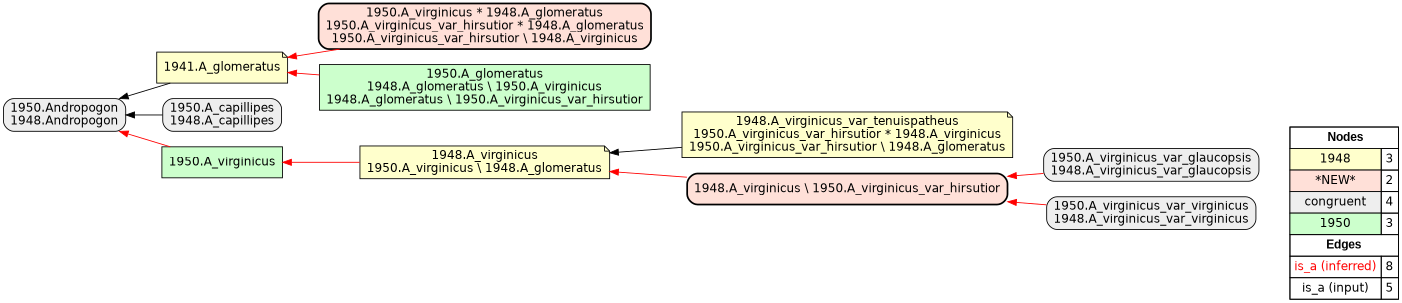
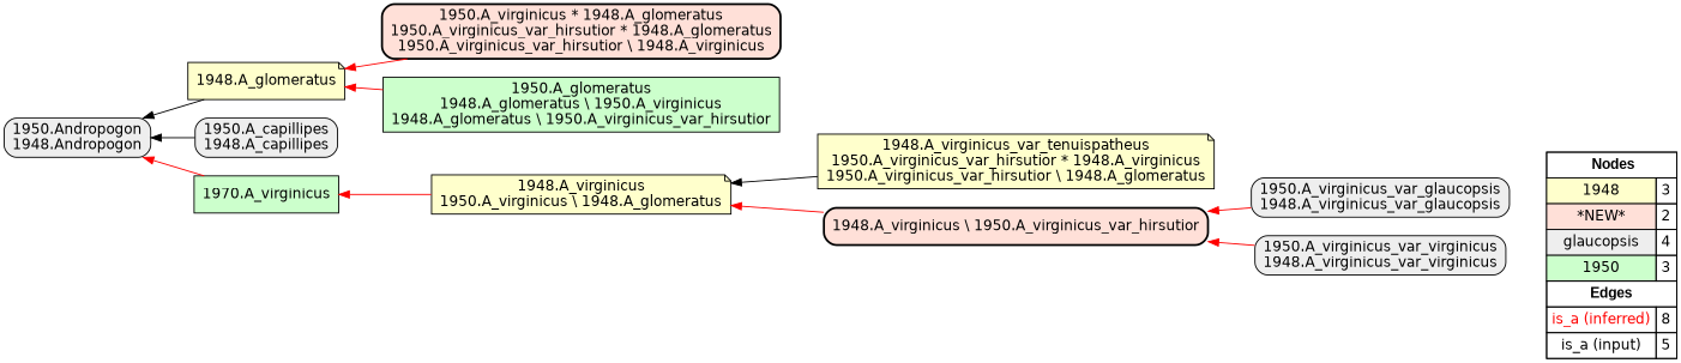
  digraph {
    rankdir=RL
    node [fillcolor="#EEEEEE" fontname=helvetica shape=box style=filled]
    edge [arrowhead=normal color="#FF0000" constraint=true penwidth=1 style=solid]
-   n1 [fillcolor=white label=<   <TABLE BORDER="0" CELLBORDER="1" CELLSPACING="0" CELLPADDING="4">  <TR> <TD COLSPAN="2"><font face="Arial Black"> Nodes</font></TD> </TR>  <TR>   <TD bgcolor="#FFFFCC" fontname="helvetica">1948</TD>   <TD>3</TD>   </TR>  <TR>   <TD bgcolor="#FFE0D8" fontname="helvetica">*NEW*</TD>   <TD>2</TD>   </TR>  <TR>   <TD bgcolor="#EEEEEE" fontname="helvetica">congruent</TD>   <TD>4</TD>   </TR>  <TR>   <TD bgcolor="#CCFFCC" fontname="helvetica">1950</TD>   <TD>3</TD>   </TR>  <TR> <TD COLSPAN="2"><font face = "Arial Black"> Edges </font></TD> </TR>  <TR>   <TD><font color ="#FF0000">is_a (inferred)</font></TD><TD>8</TD> </TR> <TR>   <TD><font color ="#000000">is_a (input)</font></TD><TD>5</TD> </TR> </TABLE>   > margin=0]
+   n1 [fillcolor=white label=<   <TABLE BORDER="0" CELLBORDER="1" CELLSPACING="0" CELLPADDING="4">  <TR> <TD COLSPAN="2"><font face="Arial Black"> Nodes</font></TD> </TR>  <TR>   <TD bgcolor="#FFFFCC" fontname="helvetica">1948</TD>   <TD>3</TD>   </TR>  <TR>   <TD bgcolor="#FFE0D8" fontname="helvetica">*NEW*</TD>   <TD>2</TD>   </TR>  <TR>   <TD bgcolor="#EEEEEE" fontname="helvetica">glaucopsis</TD>   <TD>4</TD>   </TR>  <TR>   <TD bgcolor="#CCFFCC" fontname="helvetica">1950</TD>   <TD>3</TD>   </TR>  <TR> <TD COLSPAN="2"><font face = "Arial Black"> Edges </font></TD> </TR>  <TR>   <TD><font color ="#FF0000">is_a (inferred)</font></TD><TD>8</TD> </TR> <TR>   <TD><font color ="#000000">is_a (input)</font></TD><TD>5</TD> </TR> </TABLE>   > margin=0]
    "1948.A_virginicus\n1950.A_virginicus \\ 1948.A_glomeratus" [fillcolor="#FFFFCC" shape=note]
-   "1950.A_virginicus" [fillcolor="#CCFFCC"]
+   "1950.A_virginicus" [fillcolor="#CCFFCC" label="1970.A_virginicus"]
    "1950.Andropogon\n1948.Andropogon" [style="filled,rounded"]
-   "1948.A_glomeratus" [fillcolor="#FFFFCC" shape=note label="1941.A_glomeratus"]
+   "1948.A_glomeratus" [fillcolor="#FFFFCC" shape=note]
    "1948.A_virginicus_var_tenuispatheus\n1950.A_virginicus_var_hirsutior * 1948.A_virginicus\n1950.A_virginicus_var_hirsutior \\ 1948.A_glomeratus" [fillcolor="#FFFFCC" shape=note]
    "1948.A_virginicus \\ 1950.A_virginicus_var_hirsutior" [fillcolor="#FFE0D8" style="filled,rounded,bold"]
    "1950.A_virginicus * 1948.A_glomeratus\n1950.A_virginicus_var_hirsutior * 1948.A_glomeratus\n1950.A_virginicus_var_hirsutior \\ 1948.A_virginicus" [fillcolor="#FFE0D8" style="filled,rounded,bold"]
    "1950.A_virginicus_var_glaucopsis\n1948.A_virginicus_var_glaucopsis" [style="filled,rounded"]
    "1950.A_capillipes\n1948.A_capillipes" [style="filled,rounded"]
    "1950.A_virginicus_var_virginicus\n1948.A_virginicus_var_virginicus" [style="filled,rounded"]
    "1950.A_glomeratus\n1948.A_glomeratus \\ 1950.A_virginicus\n1948.A_glomeratus \\ 1950.A_virginicus_var_hirsutior" [fillcolor="#CCFFCC"]
    subgraph sub_1 {
      rank=source
      n1
    }
    "1948.A_virginicus\n1950.A_virginicus \\ 1948.A_glomeratus" -> "1950.A_virginicus"
    "1950.A_virginicus" -> "1950.Andropogon\n1948.Andropogon"
    "1948.A_glomeratus" -> "1950.Andropogon\n1948.Andropogon" [color="#000000"]
    "1948.A_virginicus_var_tenuispatheus\n1950.A_virginicus_var_hirsutior * 1948.A_virginicus\n1950.A_virginicus_var_hirsutior \\ 1948.A_glomeratus" -> "1948.A_virginicus\n1950.A_virginicus \\ 1948.A_glomeratus" [color="#000000"]
    "1948.A_virginicus \\ 1950.A_virginicus_var_hirsutior" -> "1948.A_virginicus\n1950.A_virginicus \\ 1948.A_glomeratus"
    "1950.A_virginicus * 1948.A_glomeratus\n1950.A_virginicus_var_hirsutior * 1948.A_glomeratus\n1950.A_virginicus_var_hirsutior \\ 1948.A_virginicus" -> "1948.A_glomeratus"
    "1950.A_virginicus_var_glaucopsis\n1948.A_virginicus_var_glaucopsis" -> "1948.A_virginicus \\ 1950.A_virginicus_var_hirsutior"
    "1950.A_capillipes\n1948.A_capillipes" -> "1950.Andropogon\n1948.Andropogon" [color="#000000"]
    "1950.A_virginicus_var_virginicus\n1948.A_virginicus_var_virginicus" -> "1948.A_virginicus \\ 1950.A_virginicus_var_hirsutior"
    "1950.A_glomeratus\n1948.A_glomeratus \\ 1950.A_virginicus\n1948.A_glomeratus \\ 1950.A_virginicus_var_hirsutior" -> "1948.A_glomeratus"
  }
